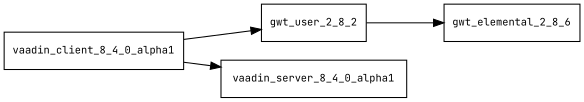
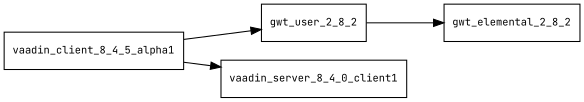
  digraph {
    fontname="JetBrains Mono"
    rankdir=LR
    node [fontname="JetBrains Mono" fontsize=10.0 shape=box]
    edge [fontname="JetBrains Mono"]
-   vaadin_client_8_4_0_alpha1
+   vaadin_client_8_4_0_alpha1 [label=vaadin_client_8_4_5_alpha1]
    gwt_user_2_8_2
-   vaadin_server_8_4_0_alpha1
-   gwt_elemental_2_8_2 [label=gwt_elemental_2_8_6]
+   vaadin_server_8_4_0_alpha1 [label=vaadin_server_8_4_0_client1]
+   gwt_elemental_2_8_2
    vaadin_client_8_4_0_alpha1 -> gwt_user_2_8_2
    vaadin_client_8_4_0_alpha1 -> vaadin_server_8_4_0_alpha1
    gwt_user_2_8_2 -> gwt_elemental_2_8_2
  }
